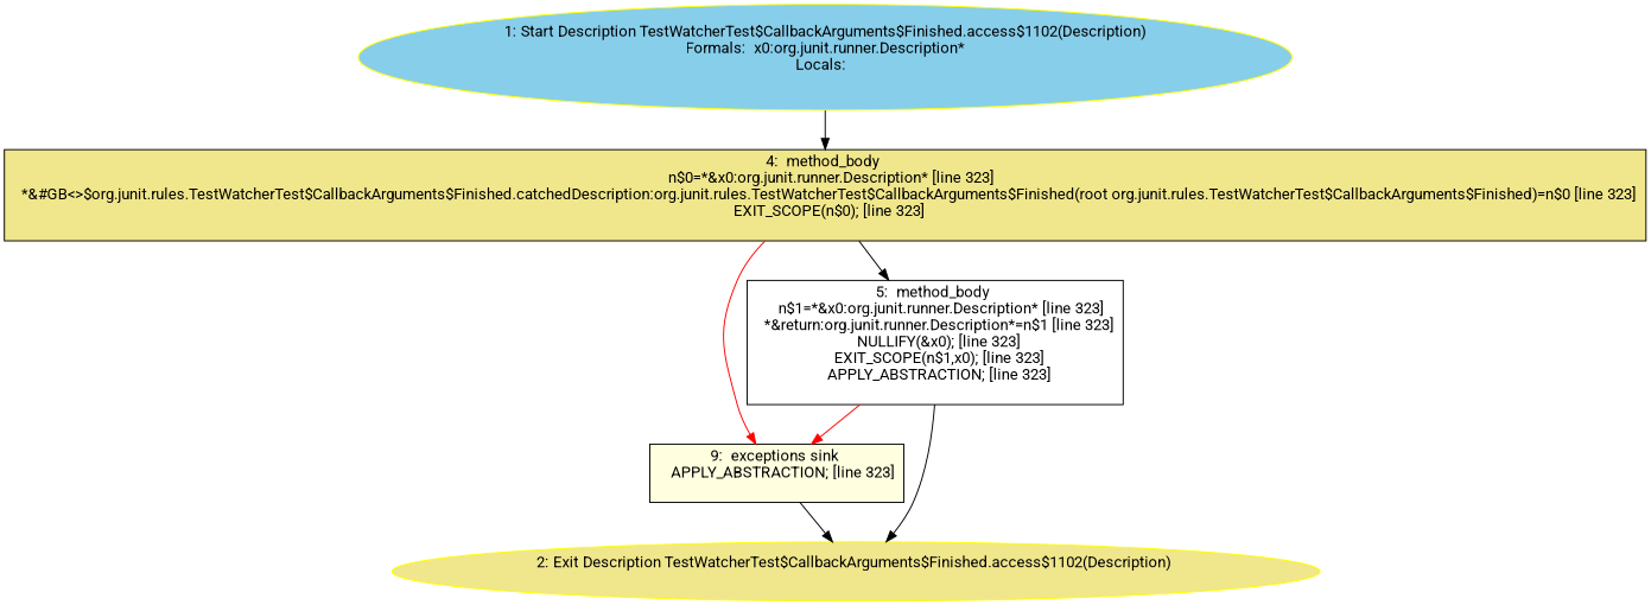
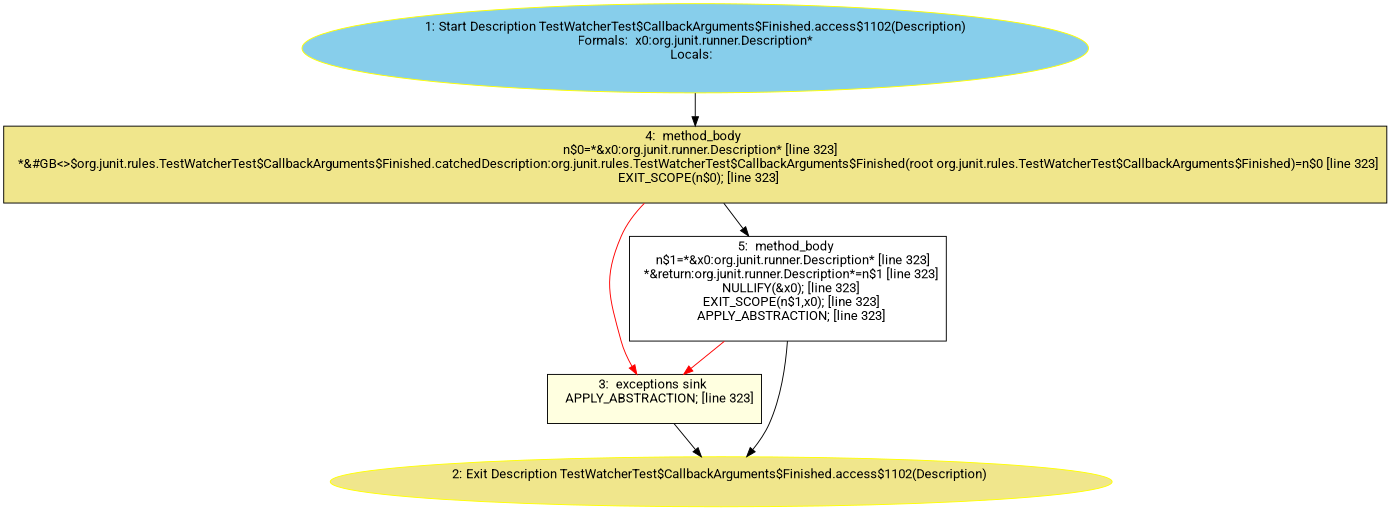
  digraph {
    fontname=Roboto
    node [style=filled fillcolor=khaki fontname=Roboto shape=box]
    edge [fontname=Roboto]
    n1 [color=yellow label="1: Start Description TestWatcherTest$CallbackArguments$Finished.access$1102(Description)\nFormals:  x0:org.junit.runner.Description*\nLocals:  \n  " fillcolor=skyblue shape=""]
    n2 [label="4:  method_body \n   n$0=*&x0:org.junit.runner.Description* [line 323]\n  *&#GB<>$org.junit.rules.TestWatcherTest$CallbackArguments$Finished.catchedDescription:org.junit.rules.TestWatcherTest$CallbackArguments$Finished(root org.junit.rules.TestWatcherTest$CallbackArguments$Finished)=n$0 [line 323]\n  EXIT_SCOPE(n$0); [line 323]\n "]
-   n3 [label="9:  exceptions sink \n   APPLY_ABSTRACTION; [line 323]\n " fillcolor=lightyellow]
+   n3 [label="3:  exceptions sink \n   APPLY_ABSTRACTION; [line 323]\n " fillcolor=lightyellow]
    n4 [label="5:  method_body \n   n$1=*&x0:org.junit.runner.Description* [line 323]\n  *&return:org.junit.runner.Description*=n$1 [line 323]\n  NULLIFY(&x0); [line 323]\n  EXIT_SCOPE(n$1,x0); [line 323]\n  APPLY_ABSTRACTION; [line 323]\n " fillcolor=white]
    n5 [color=yellow label="2: Exit Description TestWatcherTest$CallbackArguments$Finished.access$1102(Description) \n  " shape=""]
    n1 -> n2
    n2 -> n3 [color=red]
    n2 -> n4
    n3 -> n5
    n4 -> n3 [color=red]
    n4 -> n5
  }
